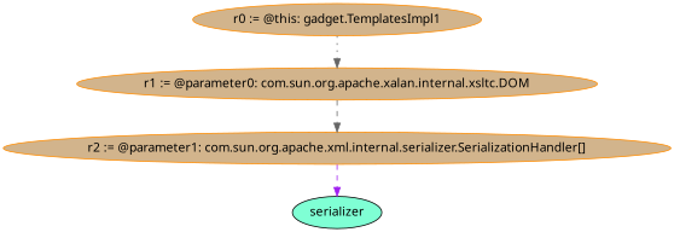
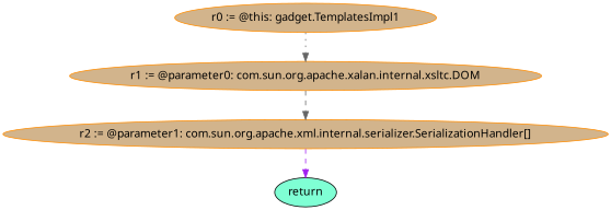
  digraph {
    fontname="Noto Sans"
    node [style=filled fillcolor=tan color=darkorange fontname="Noto Sans"]
    edge [color=gray40 style=dashed fontname="Noto Sans"]
    "r0 := @this: gadget.TemplatesImpl1"
    "r1 := @parameter0: com.sun.org.apache.xalan.internal.xsltc.DOM"
    "r2 := @parameter1: com.sun.org.apache.xml.internal.serializer.SerializationHandler[]"
-   return [fillcolor=aquamarine color=black label=serializer]
+   return [fillcolor=aquamarine color=black]
    "r0 := @this: gadget.TemplatesImpl1" -> "r1 := @parameter0: com.sun.org.apache.xalan.internal.xsltc.DOM" [style=dotted]
    "r1 := @parameter0: com.sun.org.apache.xalan.internal.xsltc.DOM" -> "r2 := @parameter1: com.sun.org.apache.xml.internal.serializer.SerializationHandler[]"
    "r2 := @parameter1: com.sun.org.apache.xml.internal.serializer.SerializationHandler[]" -> return [color=purple]
  }
